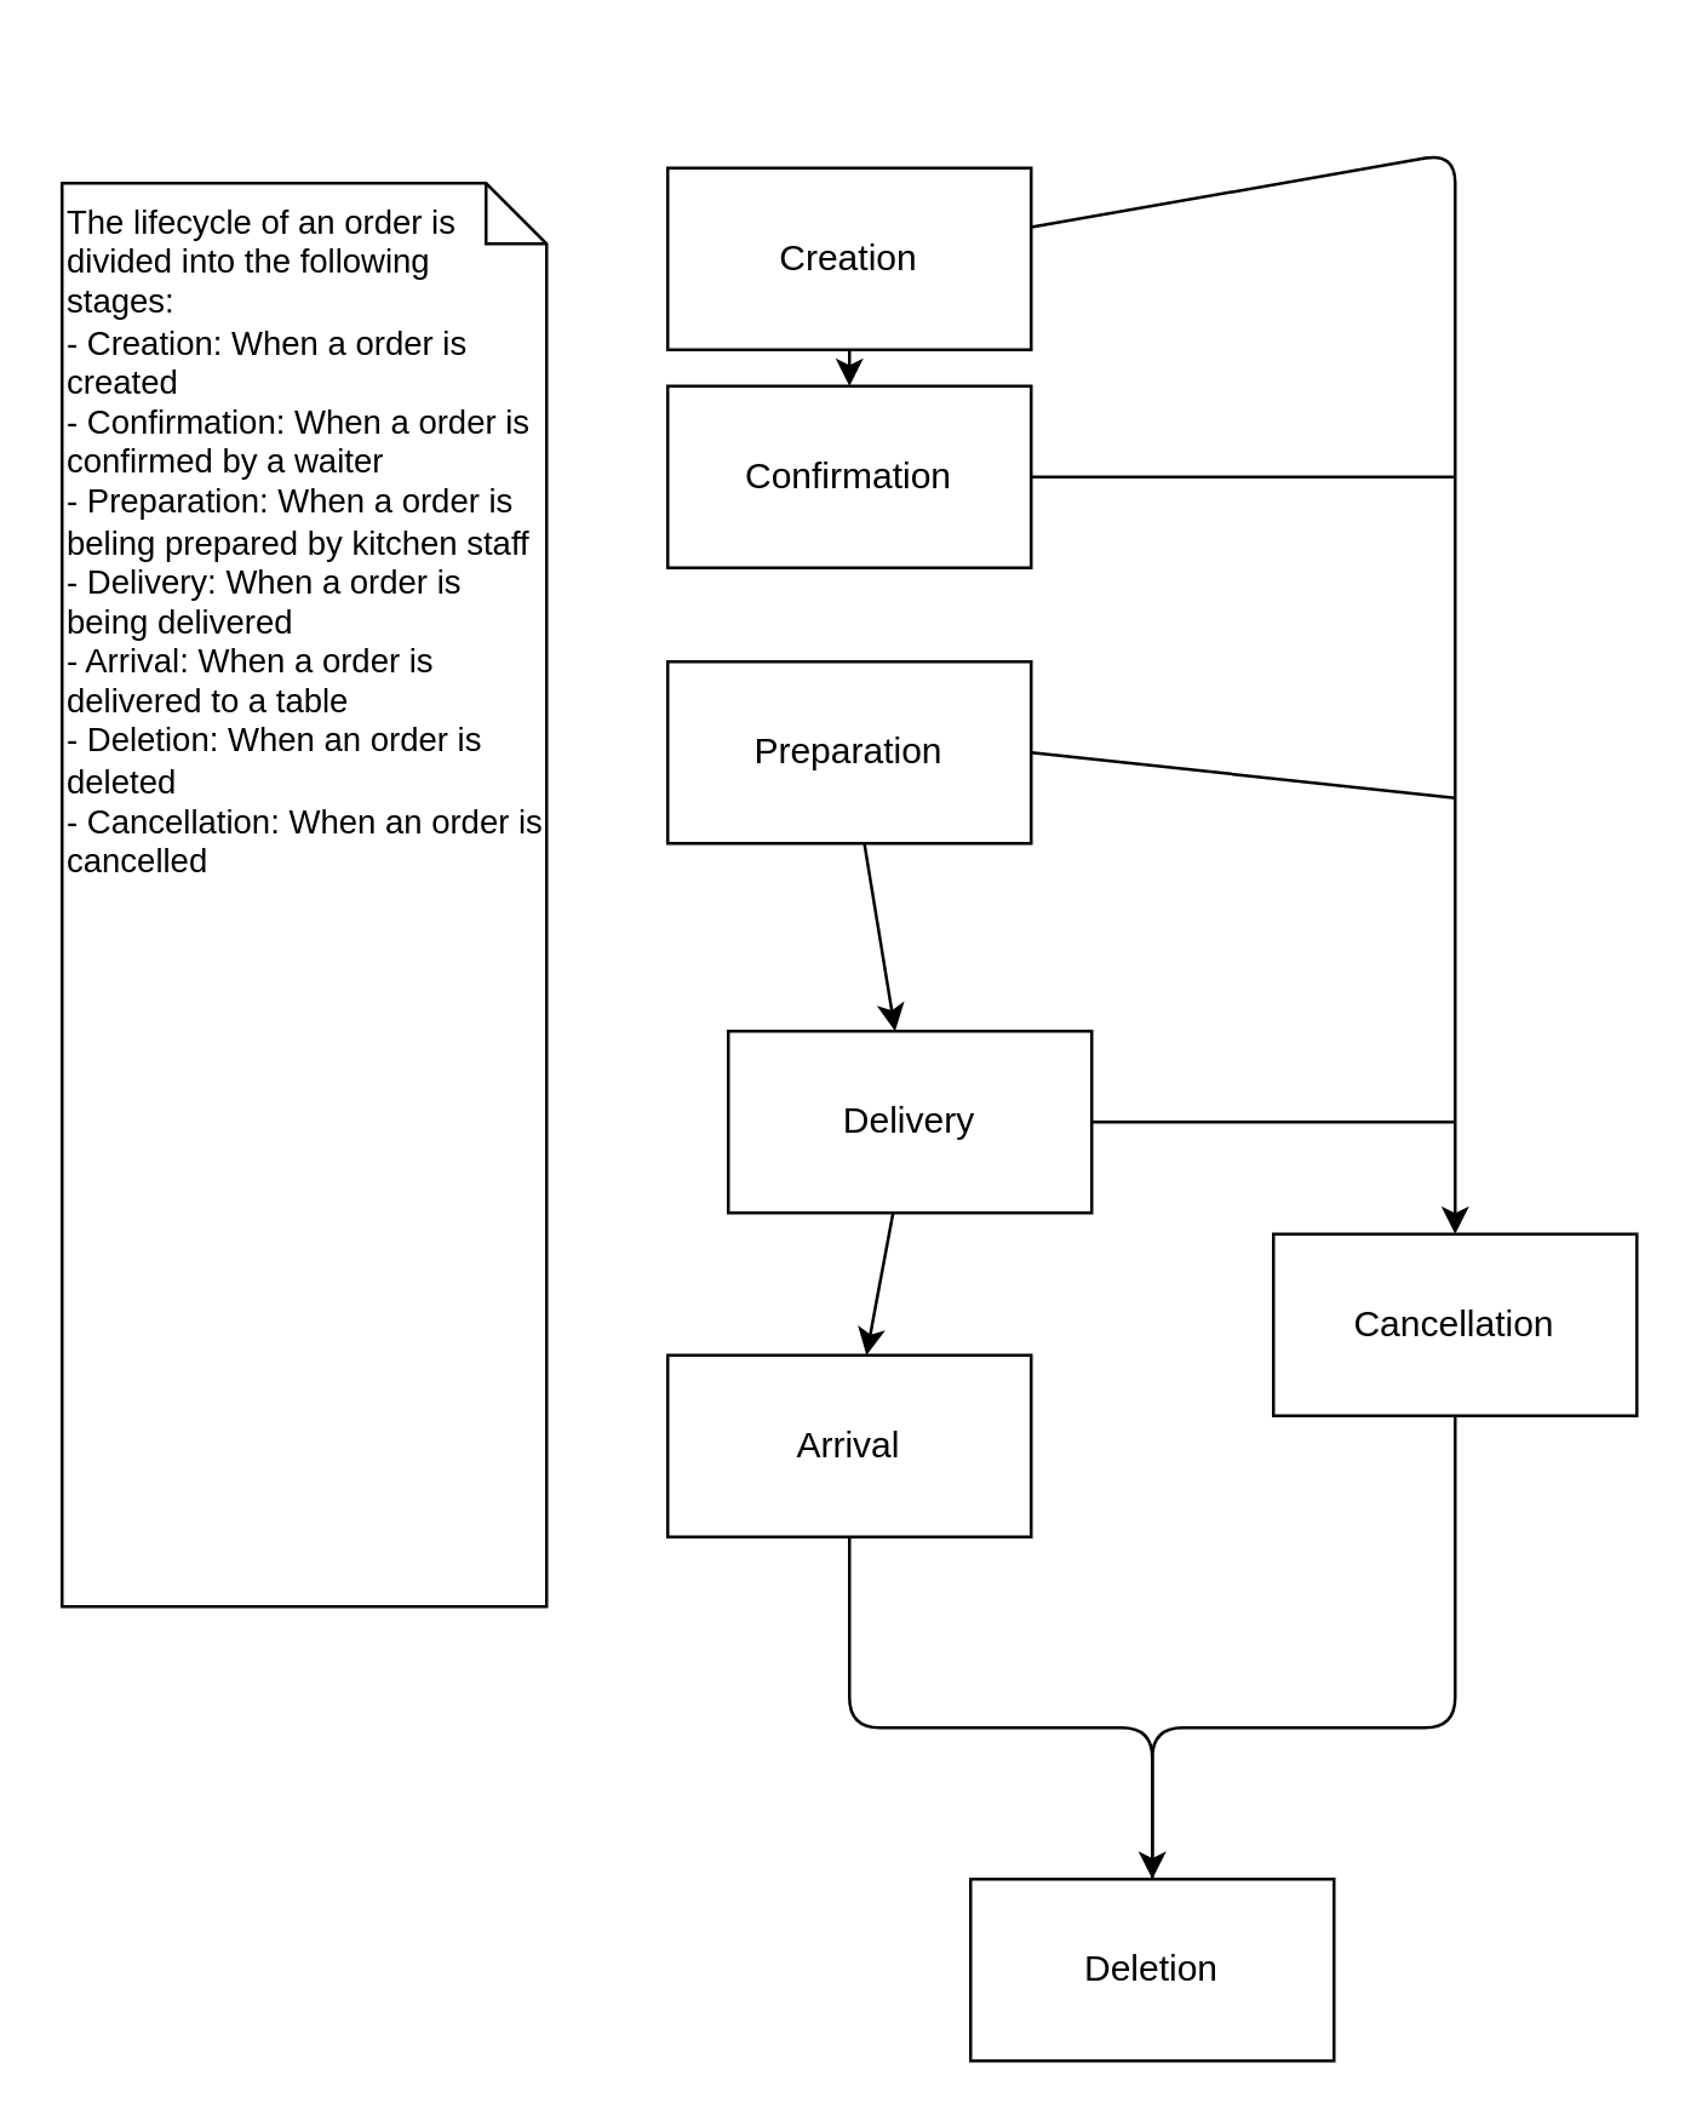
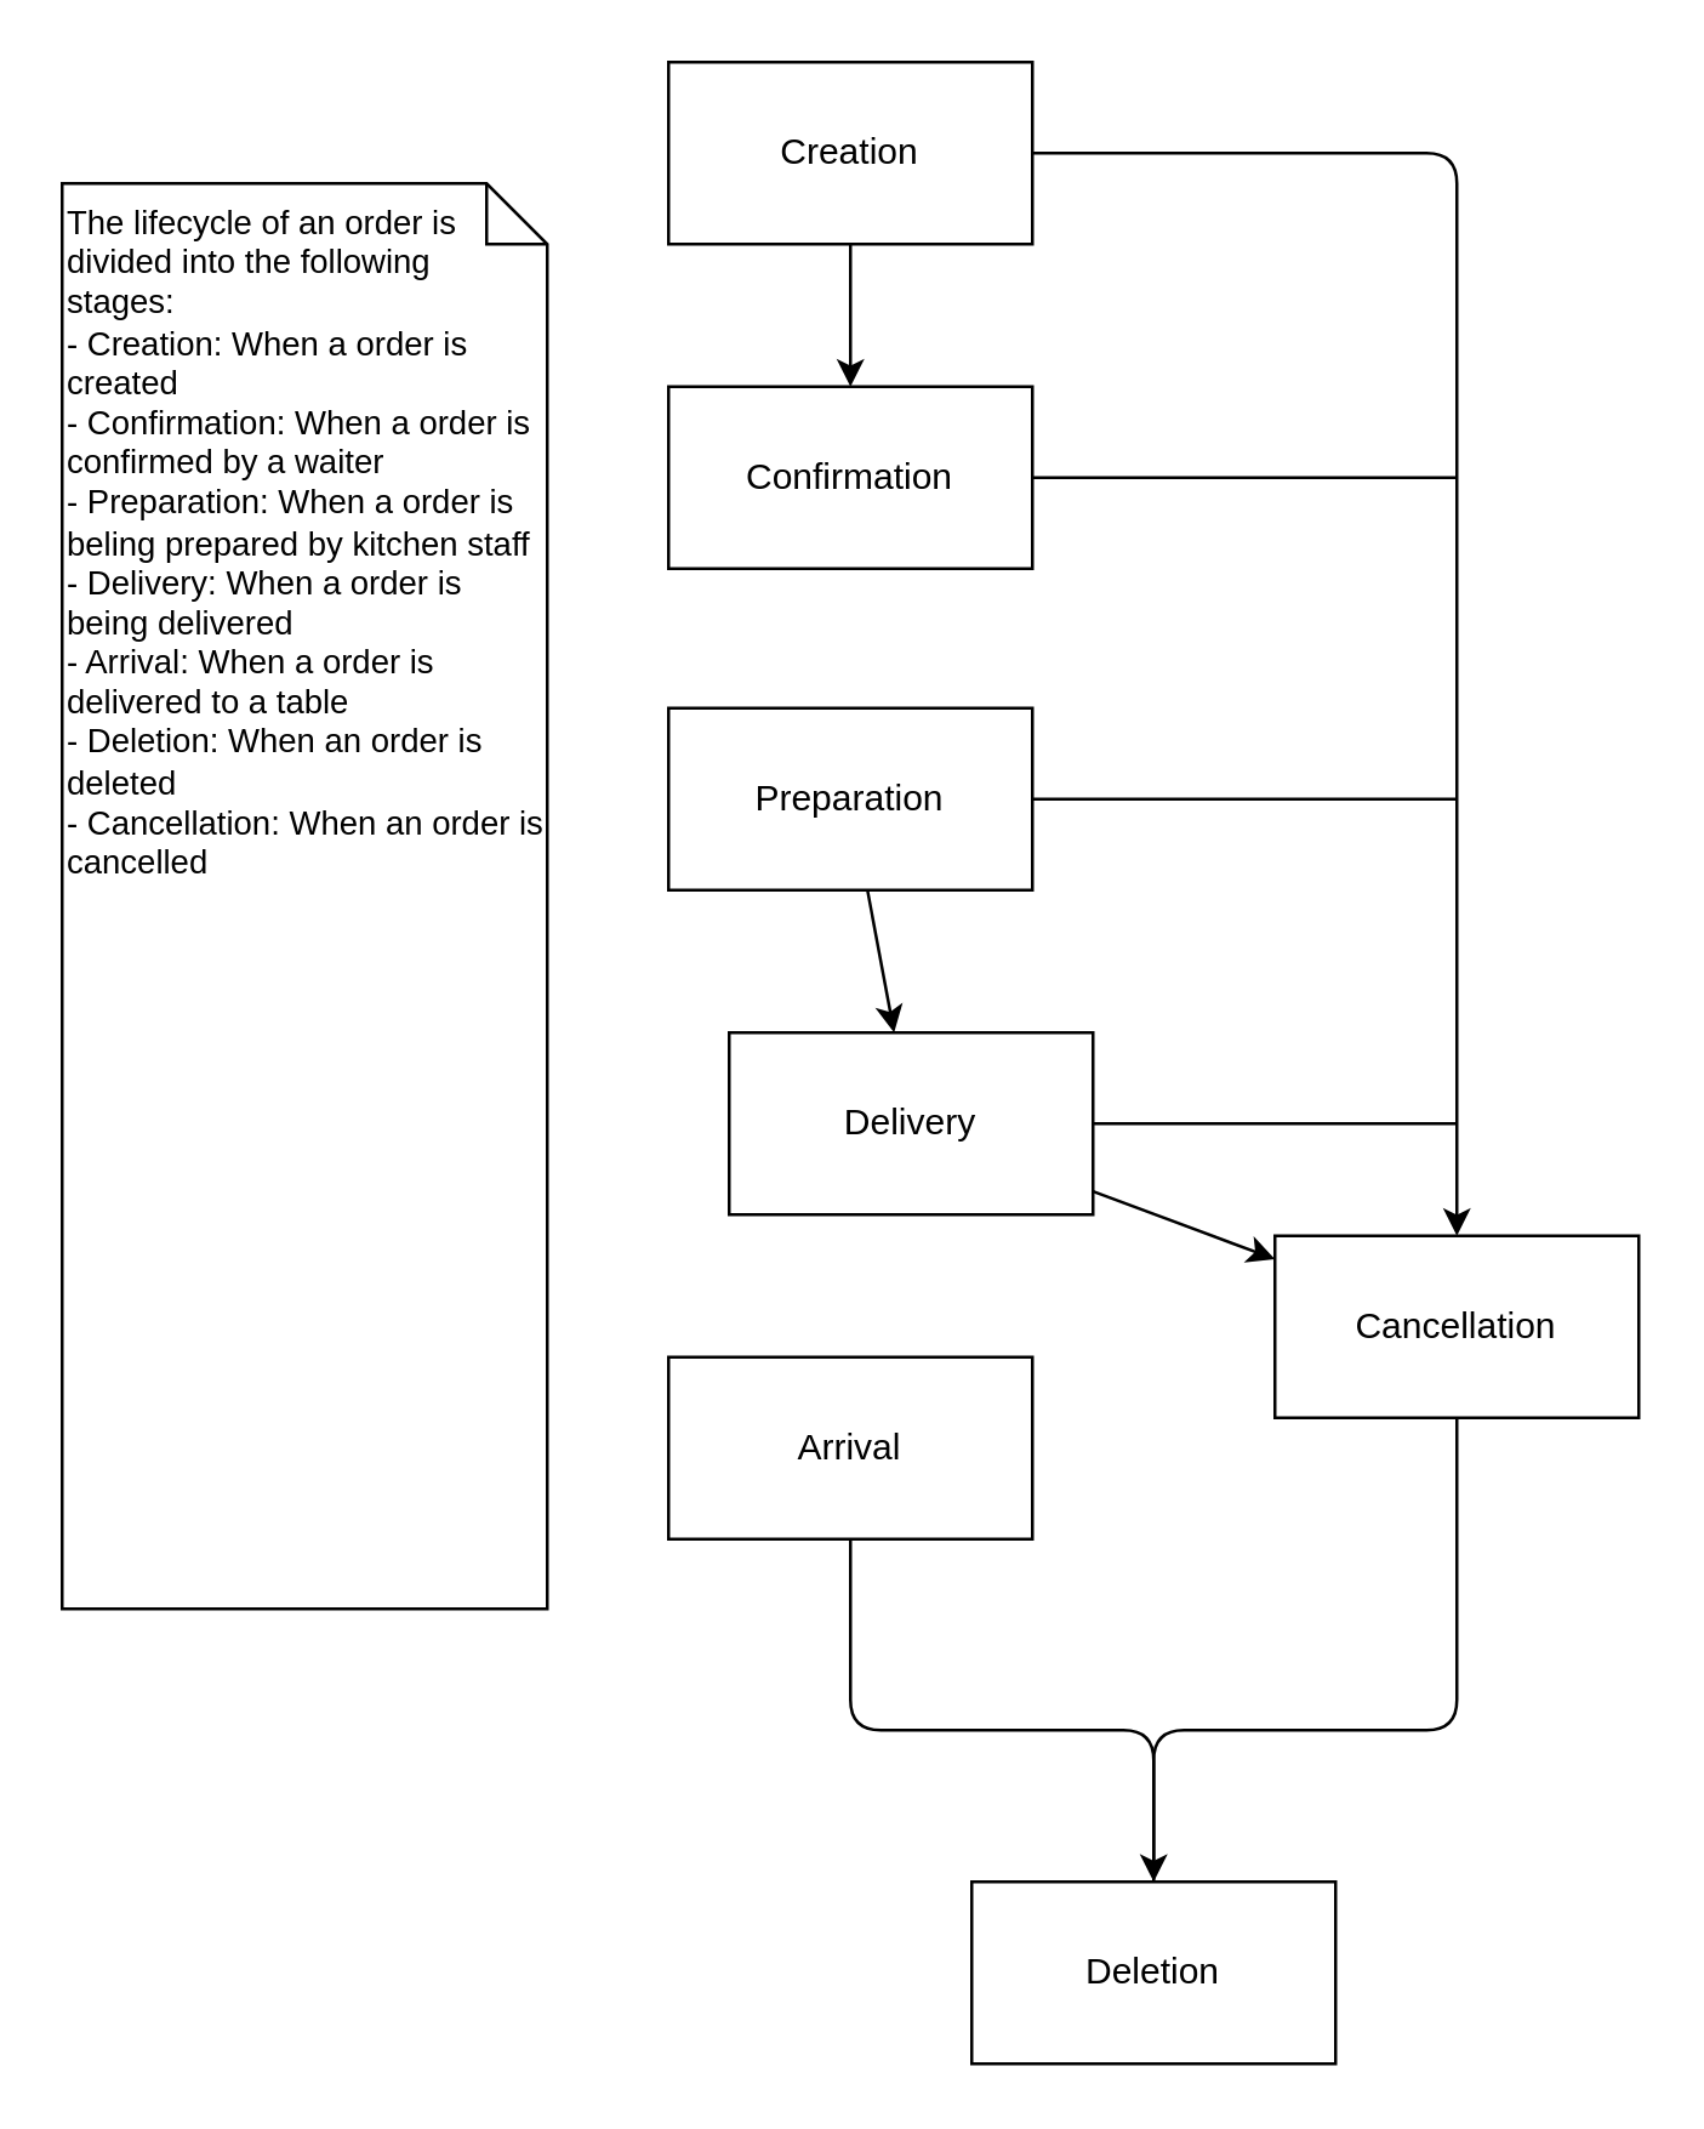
  <mxCell id="0" />
  <mxCell id="1" parent="0" />
  <mxCell id="2" value="" style="edgeStyle=none;html=1;" parent="1" source="4" target="5" edge="1"><mxGeometry relative="1" as="geometry" /></mxCell>
  <mxCell id="3" style="edgeStyle=none;html=1;entryX=0.5;entryY=0;entryDx=0;entryDy=0;" parent="1" source="4" target="14" edge="1"><mxGeometry relative="1" as="geometry"><mxPoint x="440" y="640" as="targetPoint" /><Array as="points"><mxPoint x="480" y="50" /></Array></mxGeometry></mxCell>
- <mxCell id="4" value="Creation" style="rounded=0;whiteSpace=wrap;html=1;" parent="1" vertex="1"><mxGeometry x="220" y="55" width="120" height="60" as="geometry" /></mxCell>
+ <mxCell id="4" value="Creation" style="rounded=0;whiteSpace=wrap;html=1;" parent="1" vertex="1"><mxGeometry x="220" y="20" width="120" height="60" as="geometry" /></mxCell>
  <mxCell id="5" value="Confirmation" style="whiteSpace=wrap;html=1;fillColor=rgb(255, 255, 255);rounded=0;" parent="1" vertex="1"><mxGeometry x="220" y="127" width="120" height="60" as="geometry" /></mxCell>
  <mxCell id="6" value="" style="edgeStyle=none;html=1;" parent="1" source="7" target="9" edge="1"><mxGeometry relative="1" as="geometry" /></mxCell>
- <mxCell id="7" value="Preparation" style="whiteSpace=wrap;html=1;fillColor=rgb(255, 255, 255);rounded=0;" parent="1" vertex="1"><mxGeometry x="220" y="218" width="120" height="60" as="geometry" /></mxCell>
- <mxCell id="8" value="" style="edgeStyle=none;html=1;" parent="1" source="9" target="11" edge="1"><mxGeometry relative="1" as="geometry" /></mxCell>
+ <mxCell id="7" value="Preparation" style="whiteSpace=wrap;html=1;fillColor=rgb(255, 255, 255);rounded=0;" parent="1" vertex="1"><mxGeometry x="220" y="233" width="120" height="60" as="geometry" /></mxCell>
+ <mxCell id="8" value="" style="edgeStyle=none;html=1;" parent="1" source="9" target="14" edge="1"><mxGeometry relative="1" as="geometry" /></mxCell>
  <mxCell id="9" value="Delivery" style="whiteSpace=wrap;html=1;fillColor=rgb(255, 255, 255);rounded=0;" parent="1" vertex="1"><mxGeometry x="240" y="340" width="120" height="60" as="geometry" /></mxCell>
  <mxCell id="10" value="" style="edgeStyle=none;html=1;fontSize=11;endSize=6;arcSize=20;" parent="1" source="11" target="12" edge="1"><mxGeometry relative="1" as="geometry"><Array as="points"><mxPoint x="280" y="570" /><mxPoint x="380" y="570" /></Array></mxGeometry></mxCell>
  <mxCell id="11" value="Arrival" style="whiteSpace=wrap;html=1;fillColor=rgb(255, 255, 255);rounded=0;" parent="1" vertex="1"><mxGeometry x="220" y="447" width="120" height="60" as="geometry" /></mxCell>
  <mxCell id="12" value="Deletion" style="whiteSpace=wrap;html=1;fillColor=rgb(255, 255, 255);rounded=0;" parent="1" vertex="1"><mxGeometry x="320" y="620" width="120" height="60" as="geometry" /></mxCell>
  <mxCell id="13" style="edgeStyle=none;html=1;entryX=0.5;entryY=0;entryDx=0;entryDy=0;fontSize=11;endArrow=none;endFill=0;endSize=6;" parent="1" source="14" target="12" edge="1"><mxGeometry relative="1" as="geometry"><Array as="points"><mxPoint x="480" y="570" /><mxPoint x="380" y="570" /></Array></mxGeometry></mxCell>
  <mxCell id="14" value="Cancellation" style="rounded=0;whiteSpace=wrap;html=1;" parent="1" vertex="1"><mxGeometry x="420" y="407" width="120" height="60" as="geometry" /></mxCell>
  <mxCell id="15" value="" style="endArrow=none;html=1;exitX=1;exitY=0.5;exitDx=0;exitDy=0;" parent="1" source="5" edge="1"><mxGeometry width="50" height="50" relative="1" as="geometry"><mxPoint x="350" y="190" as="sourcePoint" /><mxPoint x="480" y="157" as="targetPoint" /></mxGeometry></mxCell>
  <mxCell id="16" value="" style="endArrow=none;html=1;exitX=1;exitY=0.5;exitDx=0;exitDy=0;" parent="1" source="7" edge="1"><mxGeometry width="50" height="50" relative="1" as="geometry"><mxPoint x="350" y="280" as="sourcePoint" /><mxPoint x="480" y="263" as="targetPoint" /></mxGeometry></mxCell>
  <mxCell id="17" value="" style="endArrow=none;html=1;exitX=1;exitY=0.5;exitDx=0;exitDy=0;" parent="1" source="9" edge="1"><mxGeometry width="50" height="50" relative="1" as="geometry"><mxPoint x="350" y="420" as="sourcePoint" /><mxPoint x="480" y="370" as="targetPoint" /></mxGeometry></mxCell>
  <mxCell id="18" value="The lifecycle of an order is divided into the following stages:&amp;nbsp;&lt;br&gt;- Creation: When a order is created&lt;br&gt;- Confirmation: When a order is confirmed by a waiter&lt;br&gt;- Preparation: When a order is beling prepared by kitchen staff&lt;br&gt;- Delivery: When a order is being delivered&lt;br&gt;- Arrival: When a order is delivered to a table&lt;br&gt;- Deletion: When an order is deleted&lt;br&gt;- Cancellation: When an order is cancelled" style="shape=note;size=20;whiteSpace=wrap;html=1;fontSize=11;align=left;horizontal=1;verticalAlign=top;" parent="1" vertex="1"><mxGeometry y="60" width="160" height="470" as="geometry" x="20" /></mxCell>
